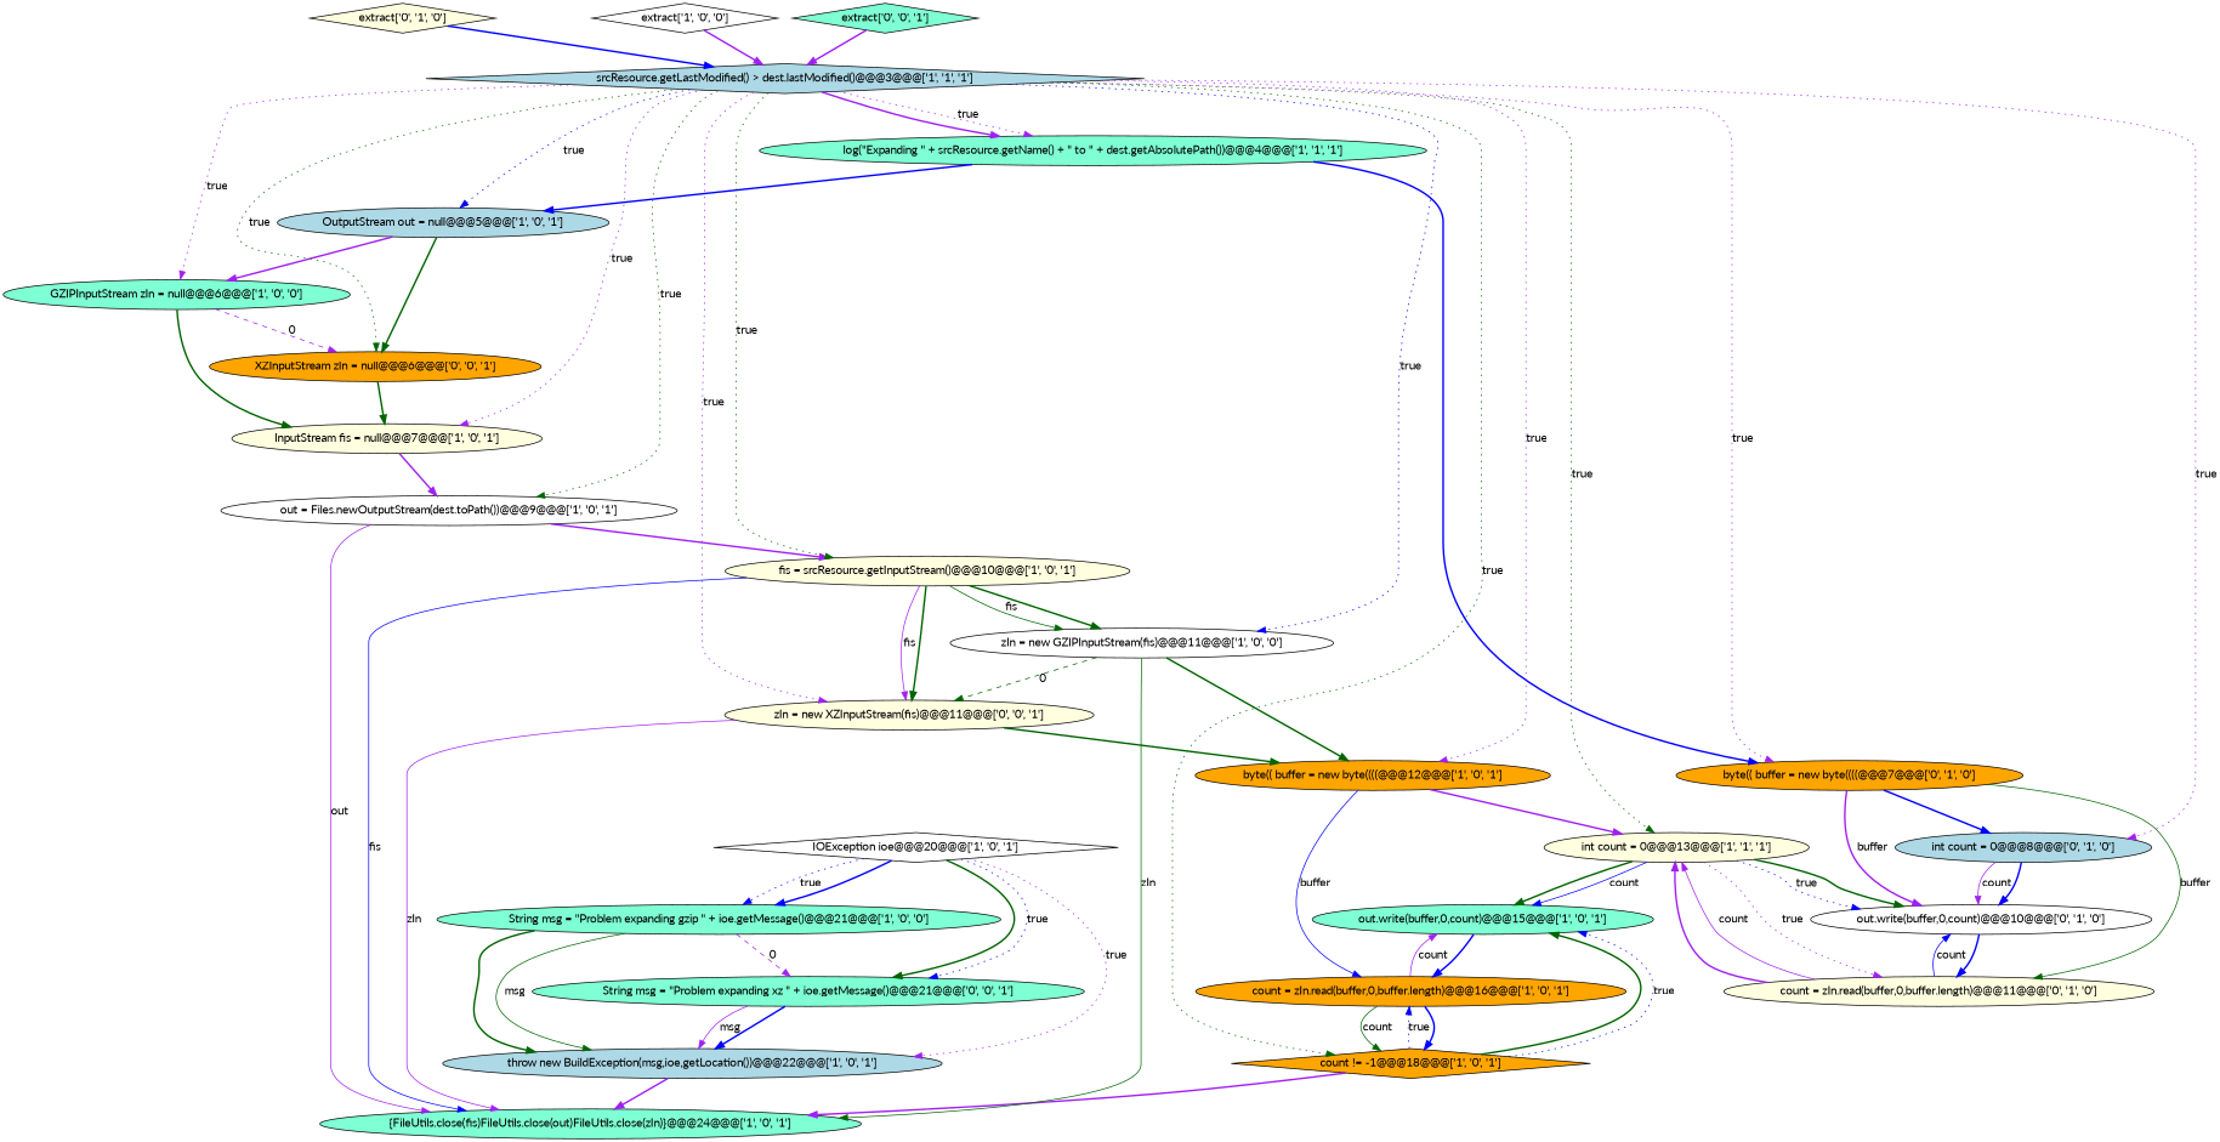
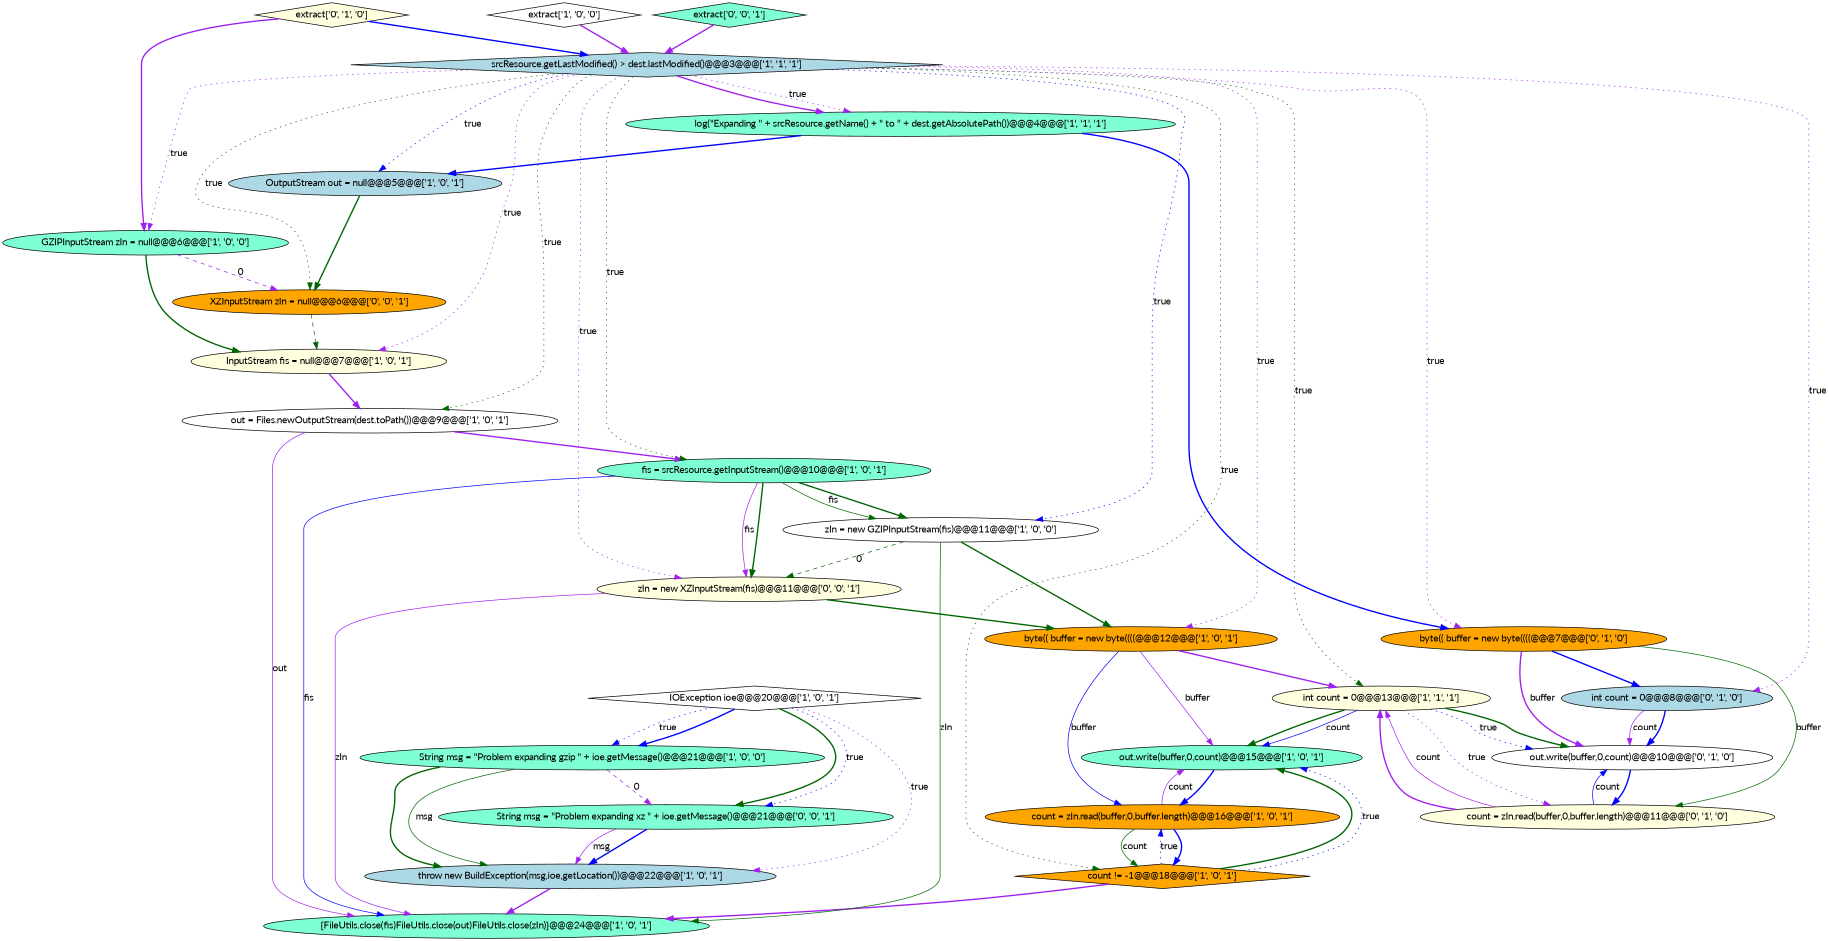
  digraph {
    fontname=Lato
    node [fillcolor=aquamarine fontname=Lato shape=ellipse style=filled]
    edge [color=purple fontname=Lato style=bold]
    n1 [fillcolor=lightyellow label="zIn = new XZInputStream(fis)@@@11@@@['0', '0', '1']"]
    n2 [label="{FileUtils.close(fis)FileUtils.close(out)FileUtils.close(zIn)}@@@24@@@['1', '0', '1']"]
    n3 [fillcolor=orange label="byte(( buffer = new byte((((@@@12@@@['1', '0', '1']"]
    n4 [label="out.write(buffer,0,count)@@@15@@@['1', '0', '1']"]
    n5 [fillcolor=orange label="count = zIn.read(buffer,0,buffer.length)@@@16@@@['1', '0', '1']"]
    n6 [fillcolor=lightyellow label="int count = 0@@@13@@@['1', '1', '1']"]
    n7 [fillcolor=orange label="count != -1@@@18@@@['1', '0', '1']" shape=diamond]
    n8 [label="log(\"Expanding \" + srcResource.getName() + \" to \" + dest.getAbsolutePath())@@@4@@@['1', '1', '1']"]
    n9 [fillcolor=lightblue label="OutputStream out = null@@@5@@@['1', '0', '1']"]
    n10 [fillcolor=orange label="byte(( buffer = new byte((((@@@7@@@['0', '1', '0']"]
    n11 [label="GZIPInputStream zIn = null@@@6@@@['1', '0', '0']"]
    n12 [fillcolor=orange label="XZInputStream zIn = null@@@6@@@['0', '0', '1']"]
    n13 [fillcolor=lightblue label="int count = 0@@@8@@@['0', '1', '0']"]
    n14 [fillcolor=white label="out.write(buffer,0,count)@@@10@@@['0', '1', '0']"]
    n15 [fillcolor=lightyellow label="count = zIn.read(buffer,0,buffer.length)@@@11@@@['0', '1', '0']"]
    n16 [fillcolor=lightyellow label="InputStream fis = null@@@7@@@['1', '0', '1']"]
    n17 [fillcolor=white label="out = Files.newOutputStream(dest.toPath())@@@9@@@['1', '0', '1']"]
    n18 [label="String msg = \"Problem expanding gzip \" + ioe.getMessage()@@@21@@@['1', '0', '0']"]
    n19 [fillcolor=lightblue label="throw new BuildException(msg,ioe,getLocation())@@@22@@@['1', '0', '1']"]
    n20 [label="String msg = \"Problem expanding xz \" + ioe.getMessage()@@@21@@@['0', '0', '1']"]
    n21 [fillcolor=lightblue label="srcResource.getLastModified() > dest.lastModified()@@@3@@@['1', '1', '1']" shape=diamond]
-   n22 [fillcolor=lightyellow label="fis = srcResource.getInputStream()@@@10@@@['1', '0', '1']"]
+   n22 [label="fis = srcResource.getInputStream()@@@10@@@['1', '0', '1']"]
    n23 [fillcolor=white label="zIn = new GZIPInputStream(fis)@@@11@@@['1', '0', '0']"]
    n24 [fillcolor=lightyellow label="extract['0', '1', '0']" shape=diamond]
    n25 [fillcolor=white label="IOException ioe@@@20@@@['1', '0', '1']" shape=diamond]
    n26 [fillcolor=white label="extract['1', '0', '0']" shape=diamond]
    n27 [label="extract['0', '0', '1']" shape=diamond]
    n1 -> n2 [label=zIn style=solid]
    n1 -> n3 [color=darkgreen]
+   n3 -> n4 [label=buffer style=solid]
    n3 -> n5 [color=blue label=buffer style=solid]
    n3 -> n6
    n4 -> n5 [color=blue]
    n5 -> n4 [label=count style=solid]
    n5 -> n7 [color=blue]
    n5 -> n7 [color=darkgreen label=count style=solid]
    n6 -> n4 [color=darkgreen]
    n6 -> n4 [color=blue label=count style=solid]
    n6 -> n14 [color=darkgreen]
    n6 -> n14 [color=blue label=true style=dotted]
    n6 -> n15 [label=true style=dotted]
    n7 -> n2
    n7 -> n4 [color=darkgreen]
    n7 -> n4 [color=blue label=true style=dotted]
    n7 -> n5 [color=blue label=true style=dotted]
    n8 -> n9 [color=blue]
    n8 -> n10 [color=blue]
-   n9 -> n11
+   n24 -> n11
    n9 -> n12 [color=darkgreen]
    n10 -> n13 [color=blue]
    n10 -> n14 [label=buffer]
    n10 -> n15 [color=darkgreen label=buffer style=solid]
    n11 -> n12 [label=0 style=dashed]
    n11 -> n16 [color=darkgreen]
-   n12 -> n16 [color=darkgreen]
+   n12 -> n16 [color=darkgreen style=dashed]
    n13 -> n14 [label=count style=solid]
    n13 -> n14 [color=blue]
    n14 -> n15 [color=blue]
    n15 -> n6
    n15 -> n6 [label=count style=solid]
    n15 -> n14 [color=blue label=count style=solid]
    n16 -> n17
    n17 -> n2 [label=out style=solid]
    n17 -> n22
    n18 -> n19 [color=darkgreen]
    n18 -> n19 [color=darkgreen label=msg style=solid]
    n18 -> n20 [label=0 style=dashed]
    n19 -> n2
    n20 -> n19 [color=blue]
    n20 -> n19 [label=msg style=solid]
    n21 -> n1 [label=true style=dotted]
    n21 -> n3 [label=true style=dotted]
    n21 -> n6 [color=darkgreen label=true style=dotted]
    n21 -> n7 [color=darkgreen label=true style=dotted]
    n21 -> n8
    n21 -> n8 [label=true style=dotted]
    n21 -> n9 [color=blue label=true style=dotted]
    n21 -> n10 [label=true style=dotted]
    n21 -> n11 [label=true style=dotted]
    n21 -> n12 [color=darkgreen label=true style=dotted]
    n21 -> n13 [label=true style=dotted]
    n21 -> n16 [label=true style=dotted]
    n21 -> n17 [color=darkgreen label=true style=dotted]
    n21 -> n22 [color=darkgreen label=true style=dotted]
    n21 -> n23 [color=blue label=true style=dotted]
    n22 -> n1 [label=fis style=solid]
    n22 -> n1 [color=darkgreen]
    n22 -> n2 [color=blue label=fis style=solid]
    n22 -> n23 [color=darkgreen]
    n22 -> n23 [color=darkgreen label=fis style=solid]
    n23 -> n1 [color=darkgreen label=0 style=dashed]
    n23 -> n2 [color=darkgreen label=zIn style=solid]
    n23 -> n3 [color=darkgreen]
    n24 -> n21 [color=blue]
    n25 -> n18 [color=blue]
    n25 -> n18 [color=blue label=true style=dotted]
    n25 -> n19 [label=true style=dotted]
    n25 -> n20 [color=darkgreen]
    n25 -> n20 [color=blue label=true style=dotted]
    n26 -> n21
    n27 -> n21
  }
